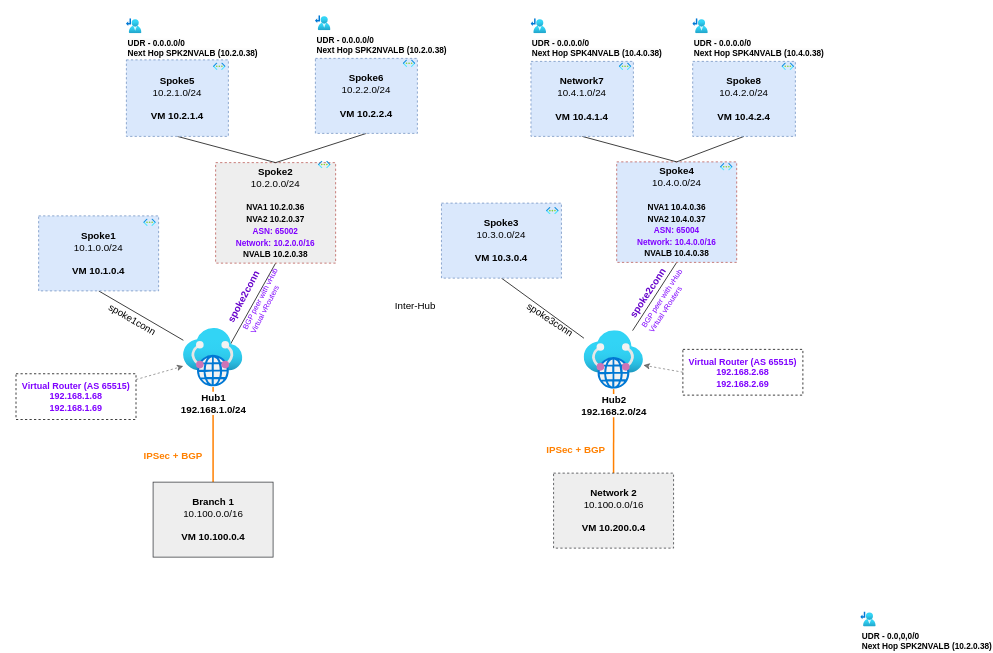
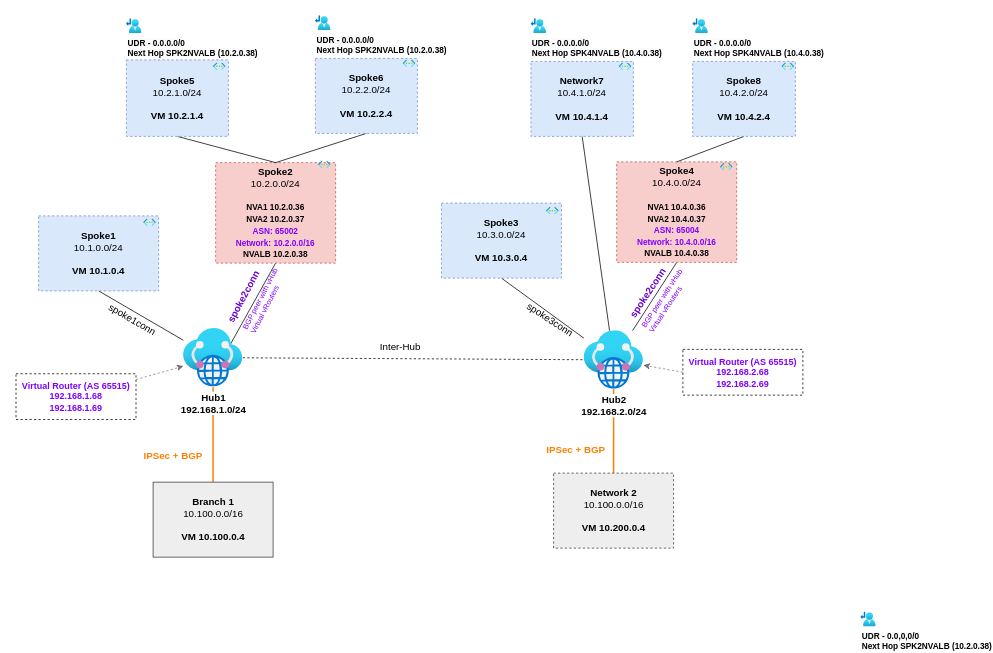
  <mxCell id="0" />
  <mxCell id="1" parent="0" />
  <mxCell id="2" style="edgeStyle=none;html=1;exitX=0.5;exitY=1;exitDx=0;exitDy=0;endArrow=none;endFill=0;fontSize=13;" parent="1" source="3" target="10" edge="1"><mxGeometry relative="1" as="geometry"><mxPoint x="244" y="453" as="targetPoint" /></mxGeometry></mxCell>
  <mxCell id="3" value="&lt;b style=&quot;font-size: 13px;&quot;&gt;Spoke1&lt;/b&gt;&lt;br style=&quot;font-size: 13px;&quot;&gt;10.1.0.0/24&lt;br style=&quot;font-size: 13px;&quot;&gt;&lt;br style=&quot;font-size: 13px;&quot;&gt;&lt;b style=&quot;font-size: 13px;&quot;&gt;VM 10.1.0.4&lt;/b&gt;" style="whiteSpace=wrap;html=1;fillColor=#dae8fc;strokeColor=#6c8ebf;dashed=1;fontSize=13;" parent="1" vertex="1"><mxGeometry x="51" y="287" width="160" height="100" as="geometry" /></mxCell>
  <mxCell id="4" value="" style="aspect=fixed;html=1;points=[];align=center;image;fontSize=13;image=img/lib/azure2/networking/Virtual_Networks.svg;dashed=1;" parent="1" vertex="1"><mxGeometry x="191" y="291" width="16.75" height="10" as="geometry" /></mxCell>
  <mxCell id="5" style="edgeStyle=none;html=1;entryX=0.769;entryY=0.313;entryDx=0;entryDy=0;entryPerimeter=0;endArrow=none;endFill=0;fontSize=13;exitX=0.5;exitY=1;exitDx=0;exitDy=0;" parent="1" source="38" target="10" edge="1"><mxGeometry relative="1" as="geometry"><mxPoint x="367" y="351" as="sourcePoint" /></mxGeometry></mxCell>
  <mxCell id="6" value="" style="aspect=fixed;html=1;points=[];align=center;image;fontSize=13;image=img/lib/azure2/networking/Virtual_Networks.svg;dashed=1;" parent="1" vertex="1"><mxGeometry x="411.35" y="270" width="16.75" height="10" as="geometry" /></mxCell>
  <mxCell id="7" style="edgeStyle=none;html=1;endArrow=none;endFill=0;strokeColor=#FF8000;entryX=0.5;entryY=0;entryDx=0;entryDy=0;strokeWidth=2;fontSize=13;" parent="1" source="10" target="11" edge="1"><mxGeometry relative="1" as="geometry"><mxPoint x="254.35" y="600" as="targetPoint" /></mxGeometry></mxCell>
  <mxCell id="8" value="IPSec + BGP" style="edgeLabel;html=1;align=center;verticalAlign=middle;resizable=0;points=[];fontStyle=1;fontColor=#FF8000;fontSize=13;" parent="7" vertex="1" connectable="0"><mxGeometry x="0.367" y="-2" relative="1" as="geometry"><mxPoint x="-52" y="4" as="offset" /></mxGeometry></mxCell>
+ <mxCell id="9" style="edgeStyle=none;html=1;strokeColor=#000000;fontColor=#FF8000;endArrow=none;endFill=0;dashed=1;fontSize=13;" parent="1" source="10" target="28" edge="1"><mxGeometry relative="1" as="geometry" /></mxCell>
  <mxCell id="10" value="&lt;b style=&quot;font-size: 13px;&quot;&gt;Hub1&lt;br style=&quot;font-size: 13px;&quot;&gt;192.168.1.0/24&lt;/b&gt;" style="aspect=fixed;html=1;points=[];align=center;image;fontSize=13;image=img/lib/azure2/networking/Virtual_WANs.svg;" parent="1" vertex="1"><mxGeometry x="244" y="437" width="79.22" height="78" as="geometry" /></mxCell>
  <mxCell id="11" value="&lt;b style=&quot;font-size: 13px;&quot;&gt;Branch 1&lt;/b&gt;&lt;br style=&quot;font-size: 13px;&quot;&gt;10.100.0.0/16&lt;br style=&quot;font-size: 13px;&quot;&gt;&lt;br style=&quot;font-size: 13px;&quot;&gt;&lt;b style=&quot;font-size: 13px;&quot;&gt;VM 10.100.0.4&lt;/b&gt;" style="whiteSpace=wrap;html=1;fillColor=#eeeeee;strokeColor=#36393d;dashed=0;fontSize=13;" parent="1" vertex="1"><mxGeometry x="203.61" y="642" width="160" height="100" as="geometry" /></mxCell>
  <mxCell id="12" value="spoke1conn" style="text;html=1;align=center;verticalAlign=middle;resizable=0;points=[];autosize=1;strokeColor=none;fillColor=none;rotation=30;fontSize=13;" parent="1" vertex="1"><mxGeometry x="131.35" y="410" width="90" height="30" as="geometry" /></mxCell>
  <mxCell id="13" value="spoke2conn" style="text;html=1;align=center;verticalAlign=middle;resizable=0;points=[];autosize=1;strokeColor=none;fillColor=none;rotation=-62.1;fontColor=#6600CC;fontStyle=1;fontSize=13;" parent="1" vertex="1"><mxGeometry x="274" y="380" width="100" height="30" as="geometry" /></mxCell>
  <mxCell id="14" style="edgeStyle=none;html=1;exitX=0.5;exitY=1;exitDx=0;exitDy=0;endArrow=none;endFill=0;fontSize=13;" parent="1" source="15" edge="1" target="28"><mxGeometry relative="1" as="geometry"><mxPoint x="788.1" y="450" as="targetPoint" /></mxGeometry></mxCell>
  <mxCell id="15" value="&lt;b style=&quot;font-size: 13px;&quot;&gt;Spoke3&lt;/b&gt;&lt;br style=&quot;font-size: 13px;&quot;&gt;10.3.0.0/24&lt;br style=&quot;font-size: 13px;&quot;&gt;&lt;br style=&quot;font-size: 13px;&quot;&gt;&lt;b style=&quot;font-size: 13px;&quot;&gt;VM 10.3.0.4&lt;/b&gt;" style="whiteSpace=wrap;html=1;fillColor=#dae8fc;strokeColor=#6c8ebf;dashed=1;fontSize=13;" parent="1" vertex="1"><mxGeometry x="588.1" y="270" width="160" height="100" as="geometry" /></mxCell>
  <mxCell id="16" value="" style="aspect=fixed;html=1;points=[];align=center;image;fontSize=13;image=img/lib/azure2/networking/Virtual_Networks.svg;dashed=1;" parent="1" vertex="1"><mxGeometry x="728.1" y="275.5" width="16.75" height="10" as="geometry" /></mxCell>
  <mxCell id="17" style="edgeStyle=none;html=1;fontSize=11;fontColor=#7F00FF;endArrow=none;endFill=0;exitX=0.5;exitY=1;exitDx=0;exitDy=0;" edge="1" parent="1" source="18" target="28"><mxGeometry relative="1" as="geometry" /></mxCell>
- <mxCell id="18" value="&lt;b&gt;&lt;br&gt;Spoke4&lt;/b&gt;&lt;br style=&quot;font-size: 13px;&quot;&gt;10.4.0.0/24&lt;br style=&quot;font-size: 13px;&quot;&gt;&lt;br style=&quot;font-size: 13px;&quot;&gt;&lt;font style=&quot;font-size: 11px;&quot;&gt;&lt;b style=&quot;&quot;&gt;NVA1 10.4.0.36&lt;br&gt;NVA2 10.4.0.37&lt;br&gt;&lt;/b&gt;&lt;b style=&quot;border-color: var(--border-color);&quot;&gt;&lt;font style=&quot;border-color: var(--border-color);&quot; color=&quot;#7f00ff&quot;&gt;ASN: 65004&lt;br&gt;&lt;/font&gt;&lt;/b&gt;&lt;b style=&quot;border-color: var(--border-color);&quot;&gt;&lt;font style=&quot;border-color: var(--border-color);&quot; color=&quot;#7f00ff&quot;&gt;Network: 10.4.0.0/16&lt;/font&gt;&lt;/b&gt;&lt;b style=&quot;&quot;&gt;&lt;br&gt;NVALB 10.4.0.38&lt;br&gt;&lt;/b&gt;&lt;/font&gt;&lt;b style=&quot;font-size: 13px;&quot;&gt;&lt;br&gt;&lt;/b&gt;" style="whiteSpace=wrap;html=1;fillColor=#dae8fc;strokeColor=#b85450;dashed=1;fontSize=13;" parent="1" vertex="1"><mxGeometry x="821.75" y="215" width="160" height="134" as="geometry" /></mxCell>
+ <mxCell id="18" value="&lt;b&gt;&lt;br&gt;Spoke4&lt;/b&gt;&lt;br style=&quot;font-size: 13px;&quot;&gt;10.4.0.0/24&lt;br style=&quot;font-size: 13px;&quot;&gt;&lt;br style=&quot;font-size: 13px;&quot;&gt;&lt;font style=&quot;font-size: 11px;&quot;&gt;&lt;b style=&quot;&quot;&gt;NVA1 10.4.0.36&lt;br&gt;NVA2 10.4.0.37&lt;br&gt;&lt;/b&gt;&lt;b style=&quot;border-color: var(--border-color);&quot;&gt;&lt;font style=&quot;border-color: var(--border-color);&quot; color=&quot;#7f00ff&quot;&gt;ASN: 65004&lt;br&gt;&lt;/font&gt;&lt;/b&gt;&lt;b style=&quot;border-color: var(--border-color);&quot;&gt;&lt;font style=&quot;border-color: var(--border-color);&quot; color=&quot;#7f00ff&quot;&gt;Network: 10.4.0.0/16&lt;/font&gt;&lt;/b&gt;&lt;b style=&quot;&quot;&gt;&lt;br&gt;NVALB 10.4.0.38&lt;br&gt;&lt;/b&gt;&lt;/font&gt;&lt;b style=&quot;font-size: 13px;&quot;&gt;&lt;br&gt;&lt;/b&gt;" style="whiteSpace=wrap;html=1;fillColor=#f8cecc;strokeColor=#b85450;dashed=1;fontSize=13;" parent="1" vertex="1"><mxGeometry x="821.75" y="215" width="160" height="134" as="geometry" /></mxCell>
  <mxCell id="19" value="" style="aspect=fixed;html=1;points=[];align=center;image;fontSize=13;image=img/lib/azure2/networking/Virtual_Networks.svg;dashed=1;" parent="1" vertex="1"><mxGeometry x="960" y="217" width="16.75" height="10" as="geometry" /></mxCell>
- <mxCell id="20" style="edgeStyle=none;html=1;exitX=0.5;exitY=1;exitDx=0;exitDy=0;entryX=0.5;entryY=0;entryDx=0;entryDy=0;endArrow=none;endFill=0;fontSize=13;" parent="1" source="21" target="18" edge="1"><mxGeometry relative="1" as="geometry" /></mxCell>
+ <mxCell id="20" style="edgeStyle=none;html=1;exitX=0.5;exitY=1;exitDx=0;exitDy=0;endArrow=none;endFill=0;fontSize=13;" parent="1" source="21" target="28" edge="1"><mxGeometry relative="1" as="geometry" /></mxCell>
  <mxCell id="21" value="&lt;b style=&quot;font-size: 13px;&quot;&gt;Network7&lt;/b&gt;&lt;br style=&quot;font-size: 13px;&quot;&gt;10.4.1.0/24&lt;br style=&quot;font-size: 13px;&quot;&gt;&lt;br style=&quot;font-size: 13px;&quot;&gt;&lt;b style=&quot;font-size: 13px;&quot;&gt;VM 10.4.1.4&lt;/b&gt;" style="whiteSpace=wrap;html=1;fillColor=#dae8fc;strokeColor=#6c8ebf;dashed=1;fontSize=13;" parent="1" vertex="1"><mxGeometry x="707.45" y="81" width="136.55" height="100" as="geometry" /></mxCell>
  <mxCell id="22" value="" style="aspect=fixed;html=1;points=[];align=center;image;fontSize=13;image=img/lib/azure2/networking/Virtual_Networks.svg;dashed=1;" parent="1" vertex="1"><mxGeometry x="825" y="83" width="16.75" height="10" as="geometry" /></mxCell>
  <mxCell id="23" style="edgeStyle=none;html=1;exitX=0.5;exitY=1;exitDx=0;exitDy=0;endArrow=none;endFill=0;fontSize=13;entryX=0.5;entryY=0;entryDx=0;entryDy=0;" parent="1" source="24" edge="1" target="18"><mxGeometry relative="1" as="geometry"><mxPoint x="908.1" y="270" as="targetPoint" /></mxGeometry></mxCell>
  <mxCell id="24" value="&lt;b style=&quot;font-size: 13px;&quot;&gt;Spoke8&lt;/b&gt;&lt;br style=&quot;font-size: 13px;&quot;&gt;10.4.2.0/24&lt;br style=&quot;font-size: 13px;&quot;&gt;&lt;br style=&quot;font-size: 13px;&quot;&gt;&lt;b style=&quot;font-size: 13px;&quot;&gt;VM 10.4.2.4&lt;/b&gt;" style="whiteSpace=wrap;html=1;fillColor=#dae8fc;strokeColor=#6c8ebf;dashed=1;fontSize=13;" parent="1" vertex="1"><mxGeometry x="923.1" y="81" width="136.9" height="100" as="geometry" /></mxCell>
  <mxCell id="25" value="" style="aspect=fixed;html=1;points=[];align=center;image;fontSize=13;image=img/lib/azure2/networking/Virtual_Networks.svg;dashed=1;" parent="1" vertex="1"><mxGeometry x="1042" y="83" width="16.75" height="10" as="geometry" /></mxCell>
  <mxCell id="26" style="edgeStyle=none;html=1;endArrow=none;endFill=0;strokeColor=#FF8000;entryX=0.5;entryY=0;entryDx=0;entryDy=0;strokeWidth=2;fontSize=13;" parent="1" source="28" target="29" edge="1"><mxGeometry relative="1" as="geometry"><mxPoint x="811.1" y="600" as="targetPoint" /></mxGeometry></mxCell>
  <mxCell id="27" value="IPSec + BGP" style="edgeLabel;html=1;align=center;verticalAlign=middle;resizable=0;points=[];fontStyle=1;fontColor=#FF8000;fontSize=13;" parent="26" vertex="1" connectable="0"><mxGeometry x="0.367" y="-2" relative="1" as="geometry"><mxPoint x="-49" y="4" as="offset" /></mxGeometry></mxCell>
  <mxCell id="28" value="&lt;b style=&quot;font-size: 13px;&quot;&gt;Hub2&lt;br style=&quot;font-size: 13px;&quot;&gt;192.168.2.0/24&lt;/b&gt;" style="aspect=fixed;html=1;points=[];align=center;image;fontSize=13;image=img/lib/azure2/networking/Virtual_WANs.svg;" parent="1" vertex="1"><mxGeometry x="778.1" y="440" width="79.22" height="78" as="geometry" /></mxCell>
  <mxCell id="29" value="&lt;b style=&quot;font-size: 13px;&quot;&gt;Network 2&lt;/b&gt;&lt;br style=&quot;font-size: 13px;&quot;&gt;10.100.0.0/16&lt;br style=&quot;font-size: 13px;&quot;&gt;&lt;br style=&quot;font-size: 13px;&quot;&gt;&lt;b style=&quot;font-size: 13px;&quot;&gt;VM 10.200.0.4&lt;/b&gt;" style="whiteSpace=wrap;html=1;fillColor=#eeeeee;strokeColor=#36393d;dashed=1;fontSize=13;" parent="1" vertex="1"><mxGeometry x="737.6" y="630" width="160" height="100" as="geometry" /></mxCell>
  <mxCell id="30" value="spoke3conn" style="text;html=1;align=center;verticalAlign=middle;resizable=0;points=[];autosize=1;strokeColor=none;fillColor=none;rotation=33.1;fontSize=13;" parent="1" vertex="1"><mxGeometry x="688.1" y="410" width="90" height="30" as="geometry" /></mxCell>
- <mxCell id="31" value="Inter-Hub" style="text;html=1;align=center;verticalAlign=middle;resizable=0;points=[];autosize=1;strokeColor=none;fillColor=none;fontColor=#000000;fontSize=13;" parent="1" vertex="1"><mxGeometry x="513" y="391" width="80" height="30" as="geometry" /></mxCell>
+ <mxCell id="31" value="Inter-Hub" style="text;html=1;align=center;verticalAlign=middle;resizable=0;points=[];autosize=1;strokeColor=none;fillColor=none;fontColor=#000000;fontSize=13;" parent="1" vertex="1"><mxGeometry x="493" y="446" width="80" height="30" as="geometry" /></mxCell>
  <mxCell id="32" value="&lt;span style=&quot;color: rgb(0, 0, 0); font-size: 11px; background-color: rgb(251, 251, 251);&quot;&gt;UDR - 0.0,0,0/0 &lt;br style=&quot;font-size: 11px;&quot;&gt;Next Hop&amp;nbsp;&lt;/span&gt;&lt;b style=&quot;border-color: var(--border-color); color: rgb(0, 0, 0); text-align: center; background-color: rgb(251, 251, 251);&quot;&gt;SPK2NVALB&amp;nbsp;&lt;/b&gt;&lt;span style=&quot;color: rgb(0, 0, 0); font-size: 11px; background-color: rgb(251, 251, 251);&quot;&gt;(&lt;/span&gt;&lt;span style=&quot;color: rgb(0, 0, 0); background-color: rgb(251, 251, 251);&quot;&gt;10.2.0.38&lt;/span&gt;&lt;span style=&quot;color: rgb(0, 0, 0); font-size: 11px; background-color: rgb(251, 251, 251);&quot;&gt;)&lt;/span&gt;" style="aspect=fixed;html=1;points=[];align=left;image;fontSize=11;image=img/lib/azure2/networking/Route_Tables.svg;fontColor=#FF8000;fontStyle=1" parent="1" vertex="1"><mxGeometry x="1147" y="815" width="20.65" height="20" as="geometry" /></mxCell>
  <mxCell id="33" value="&lt;span style=&quot;color: rgb(0, 0, 0); font-size: 11px; background-color: rgb(251, 251, 251);&quot;&gt;UDR - 0.0.0.0/0 &lt;br style=&quot;font-size: 11px;&quot;&gt;Next Hop&amp;nbsp;&lt;/span&gt;&lt;b style=&quot;border-color: var(--border-color); color: rgb(0, 0, 0); text-align: center; background-color: rgb(251, 251, 251);&quot;&gt;SPK4NVALB&amp;nbsp;&lt;/b&gt;&lt;span style=&quot;color: rgb(0, 0, 0); font-size: 11px; background-color: rgb(251, 251, 251);&quot;&gt;(10.4.0.38)&lt;/span&gt;" style="aspect=fixed;html=1;points=[];align=left;image;fontSize=11;image=img/lib/azure2/networking/Route_Tables.svg;fontColor=#FF8000;fontStyle=1" parent="1" vertex="1"><mxGeometry x="707.45" y="24" width="20.65" height="20" as="geometry" /></mxCell>
  <mxCell id="34" value="&lt;span style=&quot;color: rgb(0, 0, 0); font-size: 11px; background-color: rgb(251, 251, 251);&quot;&gt;UDR - 0.0.0.0/0 &lt;br style=&quot;font-size: 11px;&quot;&gt;Next Hop&amp;nbsp;&lt;/span&gt;&lt;b style=&quot;border-color: var(--border-color); color: rgb(0, 0, 0); text-align: center; background-color: rgb(251, 251, 251);&quot;&gt;SPK4NVALB&amp;nbsp;&lt;/b&gt;&lt;span style=&quot;color: rgb(0, 0, 0); font-size: 11px; background-color: rgb(251, 251, 251);&quot;&gt;(10.4.0.38)&lt;/span&gt;" style="aspect=fixed;html=1;points=[];align=left;image;fontSize=11;image=img/lib/azure2/networking/Route_Tables.svg;fontColor=#FF8000;fontStyle=1" parent="1" vertex="1"><mxGeometry x="923.1" y="24" width="20.65" height="20" as="geometry" /></mxCell>
  <mxCell id="35" value="BGP peer with vHub Virtual vRouters" style="text;strokeColor=none;align=left;fillColor=none;html=1;verticalAlign=middle;whiteSpace=wrap;rounded=0;rotation=-62.7;fontColor=#7F00FF;fontSize=10;" parent="1" vertex="1"><mxGeometry x="304" y="383" width="98" height="31" as="geometry" /></mxCell>
  <mxCell id="36" style="edgeStyle=none;html=1;fontFamily=Helvetica;dashed=1;opacity=50;" parent="1" source="37" target="10" edge="1"><mxGeometry relative="1" as="geometry" /></mxCell>
  <mxCell id="37" value="&lt;b&gt;Virtual Router (AS 65515)&lt;br&gt;&lt;font style=&quot;font-size: 12px;&quot;&gt;&lt;span style=&quot;text-align: left;&quot;&gt;192.168.1.68&lt;/span&gt;&lt;span style=&quot;text-align: left;&quot;&gt;&lt;br&gt;&lt;/span&gt;&lt;span style=&quot;text-align: left;&quot;&gt;192.168.1.69&lt;/span&gt;&lt;/font&gt;&lt;/b&gt;" style="text;strokeColor=default;align=center;fillColor=none;html=1;verticalAlign=middle;whiteSpace=wrap;rounded=0;fontFamily=Helvetica;fontStyle=0;dashed=1;fontColor=#7F00FF;" parent="1" vertex="1"><mxGeometry x="20.85" y="497.5" width="160" height="61" as="geometry" /></mxCell>
- <mxCell id="38" value="&lt;b&gt;Spoke2&lt;/b&gt;&lt;br style=&quot;font-size: 13px;&quot;&gt;10.2.0.0/24&lt;br style=&quot;font-size: 13px;&quot;&gt;&lt;br style=&quot;font-size: 13px;&quot;&gt;&lt;font style=&quot;font-size: 11px;&quot;&gt;&lt;b style=&quot;&quot;&gt;NVA1 10.2.0.36&lt;br&gt;NVA2 10.2.0.37&lt;br&gt;&lt;font style=&quot;font-size: 11px;&quot; color=&quot;#7f00ff&quot;&gt;ASN: 65002&lt;br&gt;Network: 10.2.0.0/16&lt;br&gt;&lt;/font&gt;&lt;/b&gt;&lt;b style=&quot;border-color: var(--border-color);&quot;&gt;NVALB 10.2.0.38&lt;/b&gt;&lt;/font&gt;&lt;b style=&quot;font-size: 12px;&quot;&gt;&lt;br&gt;&lt;/b&gt;" style="whiteSpace=wrap;html=1;fillColor=#eeeeee;strokeColor=#b85450;dashed=1;fontSize=13;" vertex="1" parent="1"><mxGeometry x="287" y="216" width="160" height="134" as="geometry" /></mxCell>
+ <mxCell id="38" value="&lt;b&gt;Spoke2&lt;/b&gt;&lt;br style=&quot;font-size: 13px;&quot;&gt;10.2.0.0/24&lt;br style=&quot;font-size: 13px;&quot;&gt;&lt;br style=&quot;font-size: 13px;&quot;&gt;&lt;font style=&quot;font-size: 11px;&quot;&gt;&lt;b style=&quot;&quot;&gt;NVA1 10.2.0.36&lt;br&gt;NVA2 10.2.0.37&lt;br&gt;&lt;font style=&quot;font-size: 11px;&quot; color=&quot;#7f00ff&quot;&gt;ASN: 65002&lt;br&gt;Network: 10.2.0.0/16&lt;br&gt;&lt;/font&gt;&lt;/b&gt;&lt;b style=&quot;border-color: var(--border-color);&quot;&gt;NVALB 10.2.0.38&lt;/b&gt;&lt;/font&gt;&lt;b style=&quot;font-size: 12px;&quot;&gt;&lt;br&gt;&lt;/b&gt;" style="whiteSpace=wrap;html=1;fillColor=#f8cecc;strokeColor=#b85450;dashed=1;fontSize=13;" vertex="1" parent="1"><mxGeometry x="287" y="216" width="160" height="134" as="geometry" /></mxCell>
  <mxCell id="39" value="BGP peer with vHub Virtual vRouters" style="text;strokeColor=none;align=left;fillColor=none;html=1;verticalAlign=middle;whiteSpace=wrap;rounded=0;rotation=-56.7;fontColor=#7F00FF;fontSize=10;" vertex="1" parent="1"><mxGeometry x="839" y="383" width="98" height="31" as="geometry" /></mxCell>
  <mxCell id="40" style="edgeStyle=none;html=1;entryX=0.5;entryY=0;entryDx=0;entryDy=0;fontSize=11;fontColor=#7F00FF;endArrow=none;endFill=0;exitX=0.5;exitY=1;exitDx=0;exitDy=0;" edge="1" parent="1" source="41" target="38"><mxGeometry relative="1" as="geometry" /></mxCell>
  <mxCell id="41" value="&lt;b style=&quot;font-size: 13px;&quot;&gt;Spoke5&lt;/b&gt;&lt;br style=&quot;font-size: 13px;&quot;&gt;10.2.1.0/24&lt;br style=&quot;font-size: 13px;&quot;&gt;&lt;br style=&quot;font-size: 13px;&quot;&gt;&lt;b style=&quot;font-size: 13px;&quot;&gt;VM 10.2.1.4&lt;/b&gt;" style="whiteSpace=wrap;html=1;fillColor=#dae8fc;strokeColor=#6c8ebf;dashed=1;fontSize=13;" vertex="1" parent="1"><mxGeometry x="168" y="79" width="136" height="102" as="geometry" /></mxCell>
  <mxCell id="42" value="" style="aspect=fixed;html=1;points=[];align=center;image;fontSize=13;image=img/lib/azure2/networking/Virtual_Networks.svg;dashed=1;" vertex="1" parent="1"><mxGeometry x="284" y="83" width="16.75" height="10" as="geometry" /></mxCell>
  <mxCell id="43" value="&lt;span style=&quot;color: rgb(0, 0, 0); font-size: 11px; background-color: rgb(251, 251, 251);&quot;&gt;UDR - 0.0.0.0/0 &lt;br style=&quot;font-size: 11px;&quot;&gt;Next Hop&amp;nbsp;&lt;/span&gt;&lt;b style=&quot;border-color: var(--border-color); color: rgb(0, 0, 0); text-align: center; background-color: rgb(251, 251, 251);&quot;&gt;SPK2NVALB&amp;nbsp;&lt;/b&gt;&lt;span style=&quot;color: rgb(0, 0, 0); font-size: 11px; background-color: rgb(251, 251, 251);&quot;&gt;(10.2.0.38)&lt;/span&gt;" style="aspect=fixed;html=1;points=[];align=left;image;fontSize=11;image=img/lib/azure2/networking/Route_Tables.svg;fontColor=#FF8000;fontStyle=1" vertex="1" parent="1"><mxGeometry x="168" y="24" width="20.65" height="20" as="geometry" /></mxCell>
  <mxCell id="44" value="" style="aspect=fixed;html=1;points=[];align=center;image;fontSize=13;image=img/lib/azure2/networking/Virtual_Networks.svg;dashed=1;" vertex="1" parent="1"><mxGeometry x="424" y="214" width="16.75" height="10" as="geometry" /></mxCell>
  <mxCell id="45" style="edgeStyle=none;html=1;entryX=0.5;entryY=0;entryDx=0;entryDy=0;fontSize=11;fontColor=#7F00FF;endArrow=none;endFill=0;exitX=0.5;exitY=1;exitDx=0;exitDy=0;" edge="1" parent="1" source="46" target="38"><mxGeometry relative="1" as="geometry" /></mxCell>
  <mxCell id="46" value="&lt;b style=&quot;font-size: 13px;&quot;&gt;Spoke6&lt;/b&gt;&lt;br style=&quot;font-size: 13px;&quot;&gt;10.2.2.0/24&lt;br style=&quot;font-size: 13px;&quot;&gt;&lt;br style=&quot;font-size: 13px;&quot;&gt;&lt;b style=&quot;font-size: 13px;&quot;&gt;VM 10.2.2.4&lt;/b&gt;" style="whiteSpace=wrap;html=1;fillColor=#dae8fc;strokeColor=#6c8ebf;dashed=1;fontSize=13;" vertex="1" parent="1"><mxGeometry x="420" y="77" width="136" height="100" as="geometry" /></mxCell>
  <mxCell id="47" value="" style="aspect=fixed;html=1;points=[];align=center;image;fontSize=13;image=img/lib/azure2/networking/Virtual_Networks.svg;dashed=1;" vertex="1" parent="1"><mxGeometry x="537" y="79" width="16.75" height="10" as="geometry" /></mxCell>
  <mxCell id="48" value="&lt;span style=&quot;color: rgb(0, 0, 0); font-size: 11px; background-color: rgb(251, 251, 251);&quot;&gt;UDR - 0.0.0.0/0 &lt;br style=&quot;font-size: 11px;&quot;&gt;Next Hop&amp;nbsp;&lt;/span&gt;&lt;b style=&quot;border-color: var(--border-color); color: rgb(0, 0, 0); text-align: center; background-color: rgb(251, 251, 251);&quot;&gt;SPK2NVALB&amp;nbsp;&lt;/b&gt;&lt;span style=&quot;color: rgb(0, 0, 0); font-size: 11px; background-color: rgb(251, 251, 251);&quot;&gt;(10.2.0.38)&lt;/span&gt;" style="aspect=fixed;html=1;points=[];align=left;image;fontSize=11;image=img/lib/azure2/networking/Route_Tables.svg;fontColor=#FF8000;fontStyle=1" vertex="1" parent="1"><mxGeometry x="420" y="20" width="20.65" height="20" as="geometry" /></mxCell>
  <mxCell id="49" style="edgeStyle=none;html=1;exitX=0;exitY=0.5;exitDx=0;exitDy=0;fontSize=11;fontColor=default;endArrow=classic;endFill=1;dashed=1;opacity=50;" edge="1" parent="1" source="50" target="28"><mxGeometry relative="1" as="geometry" /></mxCell>
  <mxCell id="50" value="&lt;b&gt;Virtual Router (AS 65515)&lt;br&gt;&lt;font style=&quot;font-size: 12px;&quot;&gt;&lt;span style=&quot;text-align: left;&quot;&gt;192.168.2.68&lt;/span&gt;&lt;span style=&quot;text-align: left;&quot;&gt;&lt;br&gt;&lt;/span&gt;&lt;span style=&quot;text-align: left;&quot;&gt;192.168.2.69&lt;/span&gt;&lt;/font&gt;&lt;/b&gt;" style="text;strokeColor=default;align=center;fillColor=none;html=1;verticalAlign=middle;whiteSpace=wrap;rounded=0;fontFamily=Helvetica;fontStyle=0;dashed=1;fontColor=#7F00FF;" vertex="1" parent="1"><mxGeometry x="910" y="465" width="160" height="61" as="geometry" /></mxCell>
  <mxCell id="51" value="spoke2conn" style="text;html=1;align=center;verticalAlign=middle;resizable=0;points=[];autosize=1;strokeColor=none;fillColor=none;rotation=-56.8;fontColor=#6600CC;fontStyle=1;fontSize=13;" vertex="1" parent="1"><mxGeometry x="813" y="375" width="100" height="30" as="geometry" /></mxCell>
